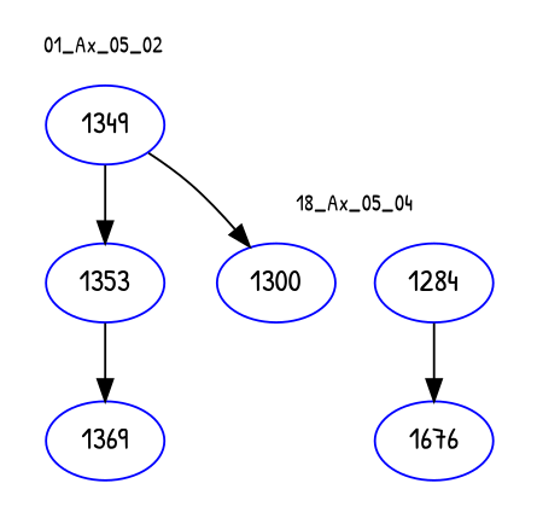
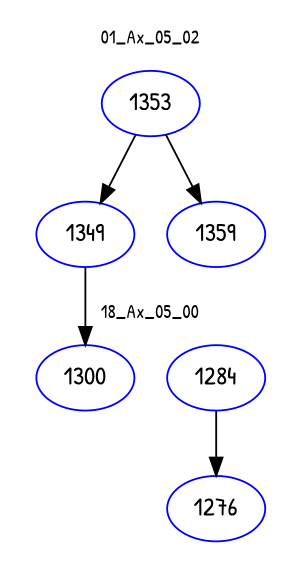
  digraph {
    fontname="Patrick Hand"
    node [color=blue fontname="Patrick Hand"]
    edge [color=black fontname="Patrick Hand"]
    n1 [label=1284]
-   n2 [label=1676]
+   n2 [label=1276]
    n3 [label=1300]
    n4 [label=1353]
    n5 [label=1349]
-   n6 [label=1369]
+   n6 [label=1359]
    subgraph cluster_1 {
      color=white
      fontsize=10
-     label="18_Ax_05_04"
+     label="18_Ax_05_00"
      n1
      n2
      n3
    }
    subgraph cluster_2 {
      color=white
      fontsize=10
      label="01_Ax_05_02"
      n4
      n5
      n6
    }
    n1 -> n2
-   n5 -> n4
+   n4 -> n5
    n4 -> n6
    n5 -> n3
  }
